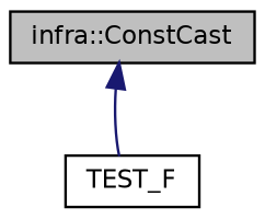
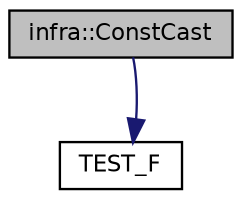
  digraph {
    rankdir=TB
    node [color=black fontname=Helvetica fontsize=10 shape=record style=filled]
    n1 [fillcolor=grey75 fontcolor=black height=0.2 label="infra::ConstCast" width=0.4]
    n2 [fillcolor=white height=0.2 label=TEST_F width=0.4]
-   n1 -> n2 [color=midnightblue dir=back fontname=Helvetica fontsize=10 labelfontname=Helvetica labelfontsize=10 style=solid]
+   n2 -> n1 [color=midnightblue dir=back fontname=Helvetica fontsize=10 labelfontname=Helvetica labelfontsize=10 style=solid]
  }
